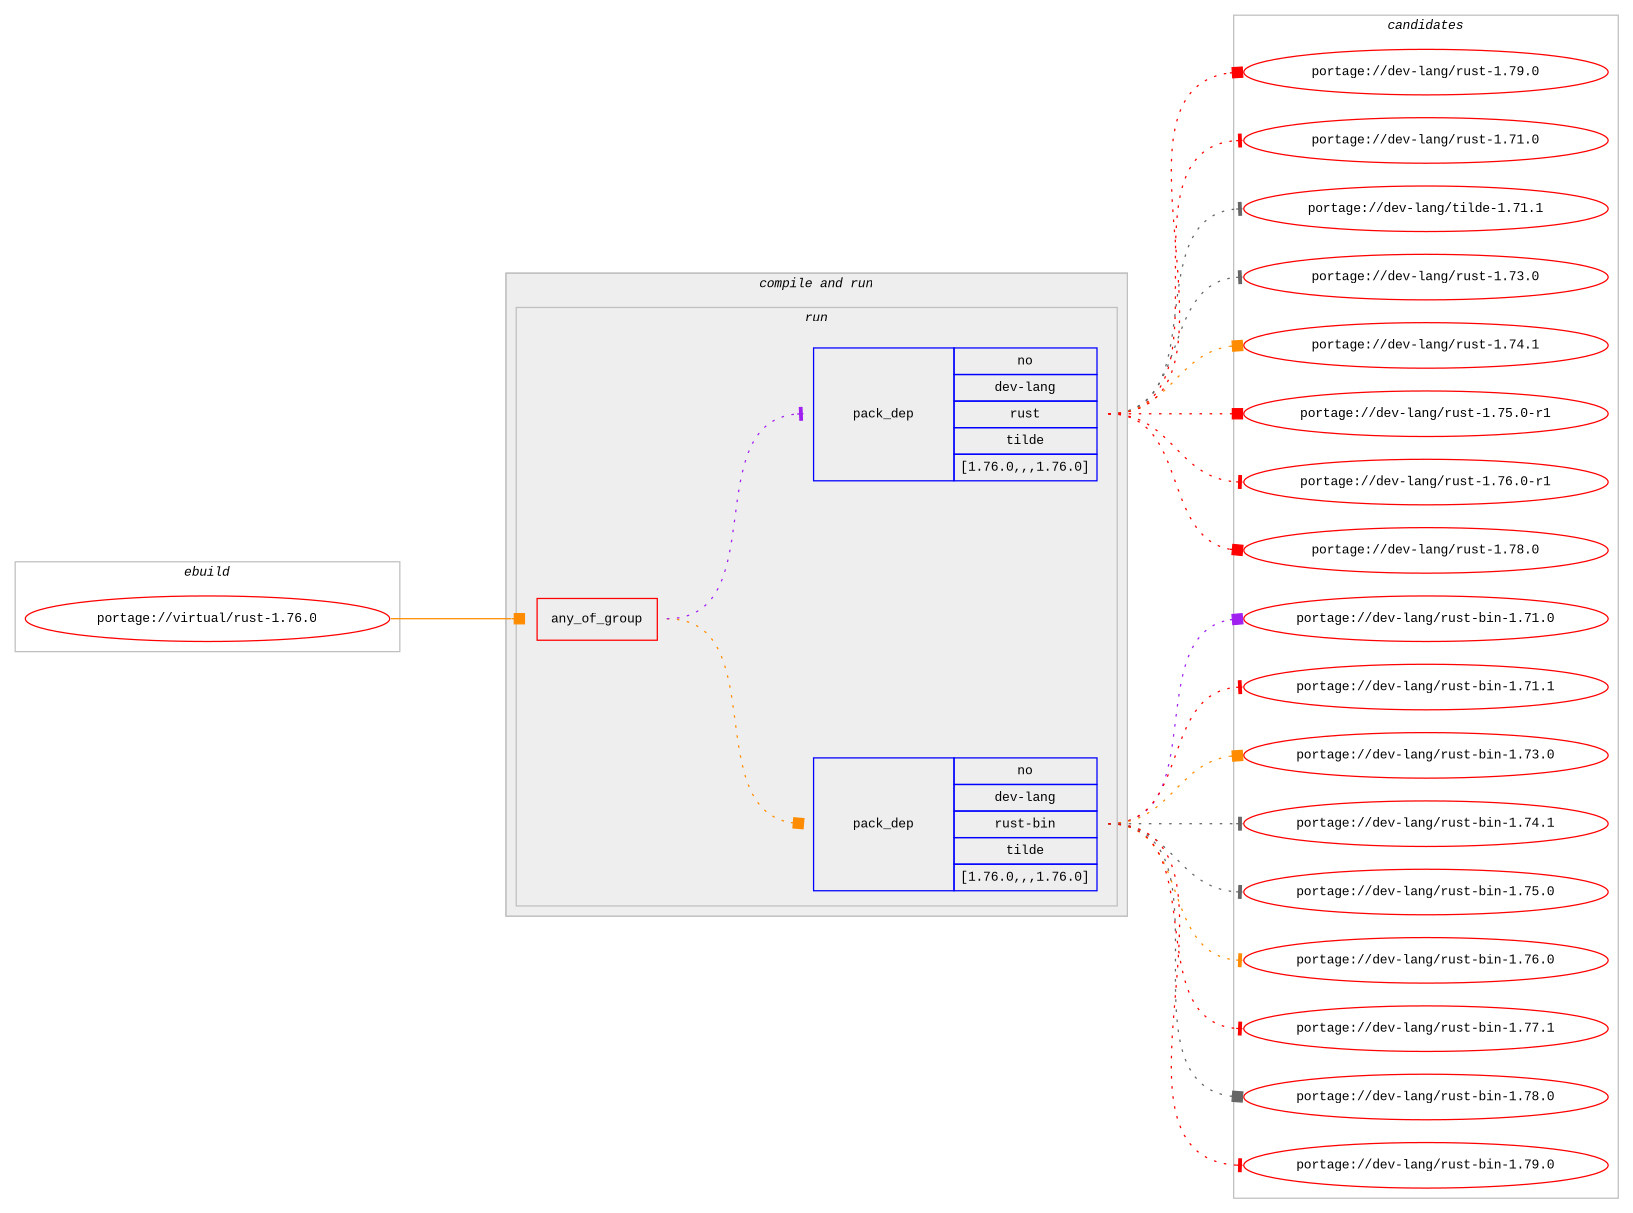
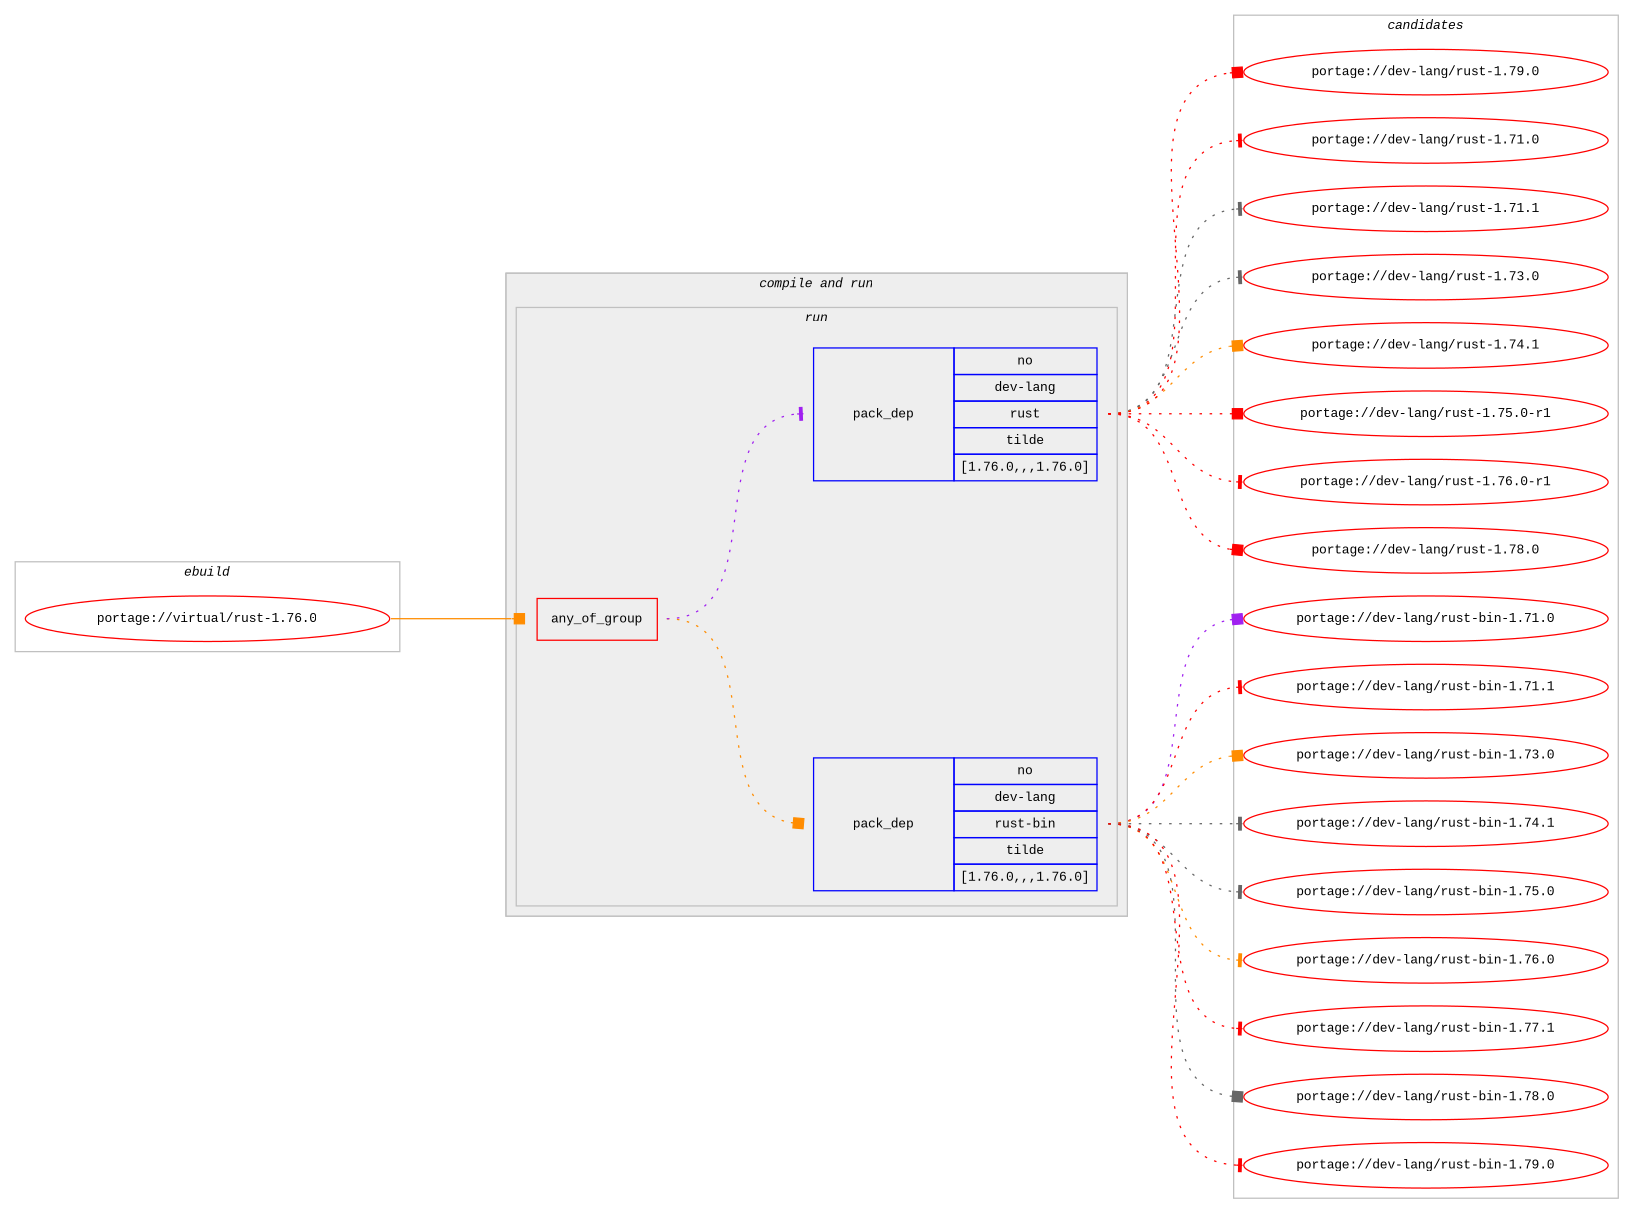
  digraph {
    compound=true
    concentrate=true
    fontname="Liberation Mono"
    fontsize=10
    newrank=true
    rankdir=LR
    ranksep=1.5
    node [color=red fontname="Liberation Mono" fontsize=10]
    edge [arrowhead=tee color=red fontname="Liberation Mono" headport=w style=dotted tailport=e weight=100]
    n1 [label="portage://virtual/rust-1.76.0" width=4]
    n2 [color=blue label=<<TABLE BORDER="0" CELLBORDER="1" CELLSPACING="0" CELLPADDING="4" WIDTH="220"><TR><TD ROWSPAN="6" CELLPADDING="30">pack_dep</TD></TR><TR><TD WIDTH="110">no</TD></TR><TR><TD>dev-lang</TD></TR><TR><TD>rust-bin</TD></TR><TR><TD>tilde</TD></TR><TR><TD>[1.76.0,,,1.76.0]</TD></TR></TABLE>> shape=none]
    n3 [color=blue label=<<TABLE BORDER="0" CELLBORDER="1" CELLSPACING="0" CELLPADDING="4" WIDTH="220"><TR><TD ROWSPAN="6" CELLPADDING="30">pack_dep</TD></TR><TR><TD WIDTH="110">no</TD></TR><TR><TD>dev-lang</TD></TR><TR><TD>rust</TD></TR><TR><TD>tilde</TD></TR><TR><TD>[1.76.0,,,1.76.0]</TD></TR></TABLE>> shape=none]
    n4 [label=<<TABLE BORDER="0" CELLBORDER="1" CELLSPACING="0" CELLPADDING="4"><TR><TD CELLPADDING="10">any_of_group</TD></TR></TABLE>> shape=none]
    n5 [label="portage://dev-lang/rust-bin-1.71.0" width=4]
    n6 [label="portage://dev-lang/rust-bin-1.71.1" width=4]
    n7 [label="portage://dev-lang/rust-bin-1.73.0" width=4]
    n8 [label="portage://dev-lang/rust-bin-1.74.1" width=4]
    n9 [label="portage://dev-lang/rust-bin-1.75.0" width=4]
    n10 [label="portage://dev-lang/rust-bin-1.76.0" width=4]
    n11 [label="portage://dev-lang/rust-bin-1.77.1" width=4]
    n12 [label="portage://dev-lang/rust-bin-1.78.0" width=4]
    n13 [label="portage://dev-lang/rust-bin-1.79.0" width=4]
    n14 [label="portage://dev-lang/rust-1.71.0" width=4]
-   n15 [label="portage://dev-lang/tilde-1.71.1" width=4]
+   n15 [label="portage://dev-lang/rust-1.71.1" width=4]
    n16 [label="portage://dev-lang/rust-1.73.0" width=4]
    n17 [label="portage://dev-lang/rust-1.74.1" width=4]
    n18 [label="portage://dev-lang/rust-1.75.0-r1" width=4]
    n19 [label="portage://dev-lang/rust-1.76.0-r1" width=4]
    n20 [label="portage://dev-lang/rust-1.78.0" width=4]
    n21 [label="portage://dev-lang/rust-1.79.0" width=4]
    subgraph cluster_1 {
      color=gray
      label=<<i>ebuild</i>>
      rank=same
      n1
    }
    subgraph cluster_2 {
      color=gray
      label=<<i>dependencies</i>>
      subgraph cluster_3 {
        color=gray
        fillcolor="#eeeeee"
        label=<<i>compile</i>>
        style=filled
      }
      subgraph cluster_4 {
        color=gray
        fillcolor="#eeeeee"
        label=<<i>compile and run</i>>
        style=filled
      }
      subgraph cluster_5 {
        color=gray
        fillcolor="#eeeeee"
        label=<<i>run</i>>
        style=filled
        subgraph sub_6 {
          color=gray
          fillcolor="#eeeeee"
          label=<<i>run</i>>
          style=filled
          n4
          subgraph sub_7 {
            color=gray
            fillcolor="#eeeeee"
            label=<<i>run</i>>
            style=filled
            n2
          }
          subgraph sub_8 {
            color=gray
            fillcolor="#eeeeee"
            label=<<i>run</i>>
            style=filled
            n3
          }
        }
      }
    }
    subgraph cluster_9 {
      color=gray
      label=<<i>candidates</i>>
      rank=same
      subgraph sub_10 {
        color=black
        label=<<i>candidates</i>>
        nodesep=1
        rank=same
        n5
        n6
        n7
        n8
        n9
        n10
        n11
        n12
        n13
      }
      subgraph sub_11 {
        color=black
        label=<<i>candidates</i>>
        nodesep=1
        rank=same
        n14
        n15
        n16
        n17
        n18
        n19
        n20
        n21
      }
    }
    n1 -> n4 [arrowhead=box color=darkorange style=solid weight=20]
    n2 -> n5 [arrowhead=box color=purple]
    n2 -> n6
    n2 -> n7 [arrowhead=box color=darkorange]
    n2 -> n8 [color=gray40]
    n2 -> n9 [color=gray40]
    n2 -> n10 [color=darkorange]
    n2 -> n11
    n2 -> n12 [arrowhead=box color=gray40]
    n2 -> n13
    n3 -> n14
    n3 -> n15 [color=gray40]
    n3 -> n16 [color=gray40]
    n3 -> n17 [arrowhead=box color=darkorange]
    n3 -> n18 [arrowhead=box]
    n3 -> n19
    n3 -> n20 [arrowhead=box]
    n3 -> n21 [arrowhead=box]
    n4 -> n2 [arrowhead=box color=darkorange weight=20]
    n4 -> n3 [color=purple weight=20]
  }
